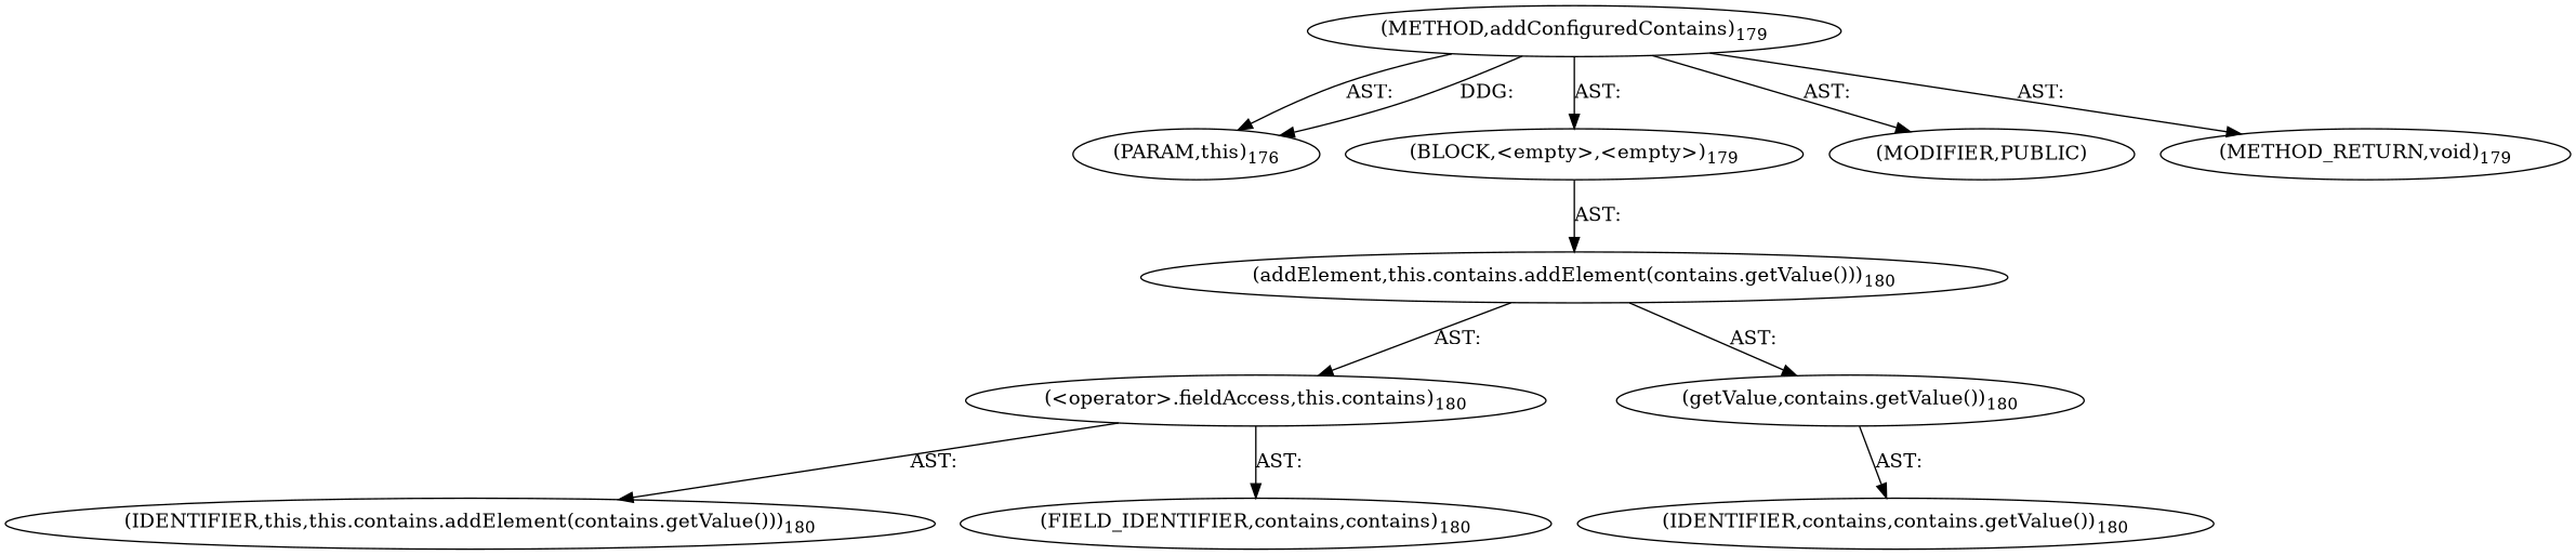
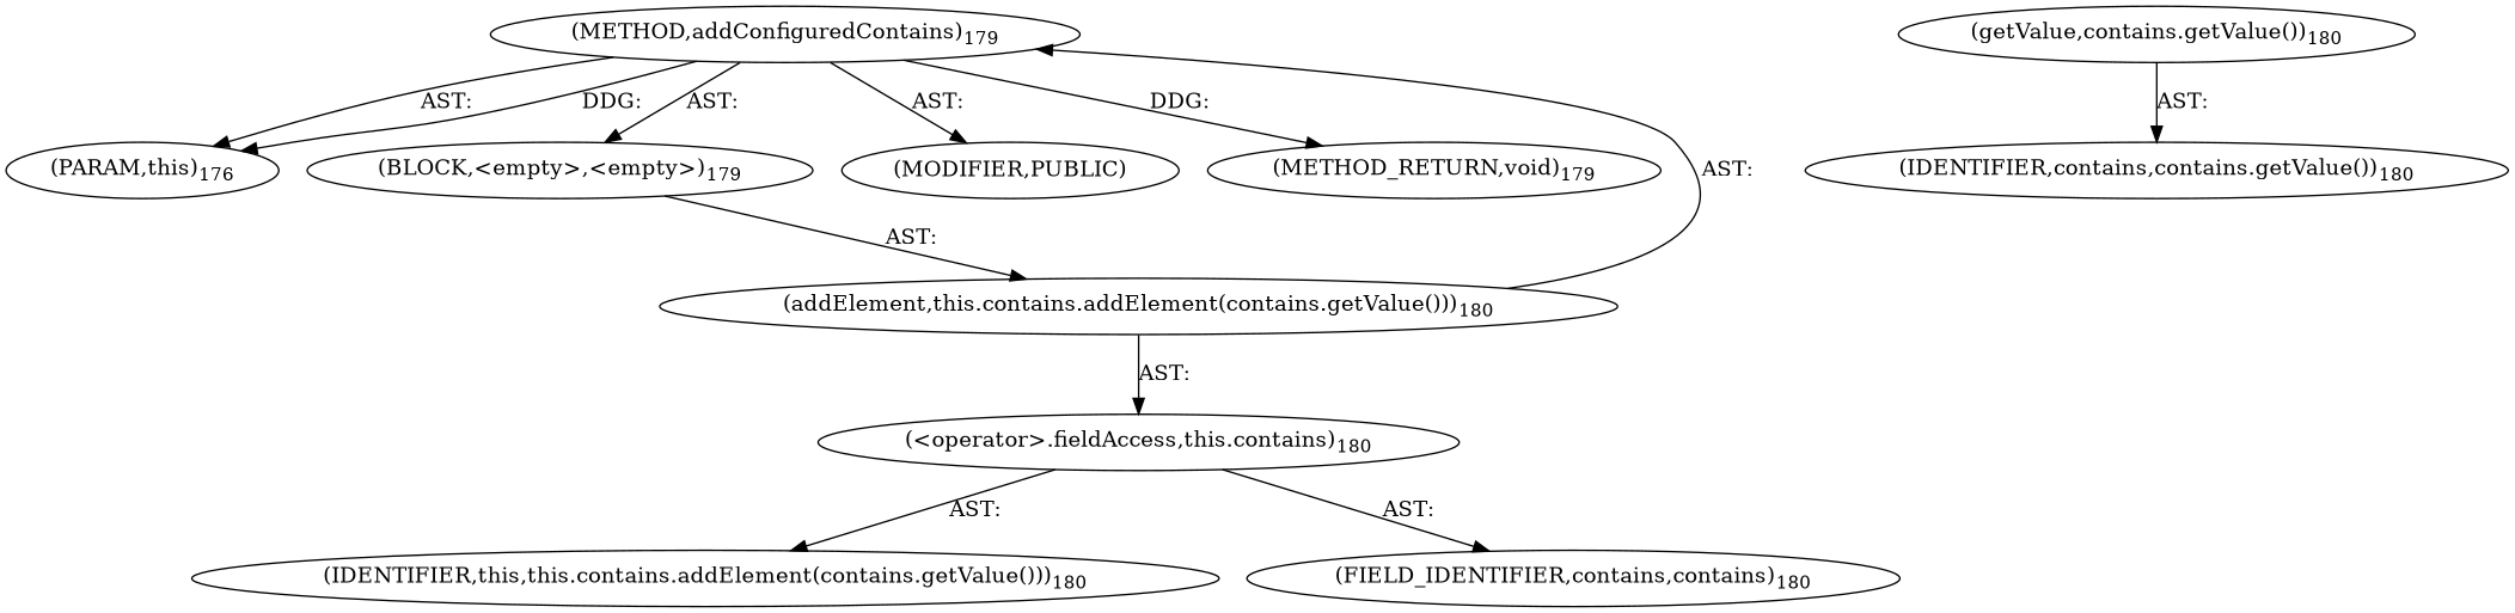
  digraph {
    n1 [label=<(METHOD,addConfiguredContains)<SUB>179</SUB>>]
    n2 [label=<(PARAM,this)<SUB>176</SUB>>]
    n3 [label=<(BLOCK,&lt;empty&gt;,&lt;empty&gt;)<SUB>179</SUB>>]
    n4 [label=<(MODIFIER,PUBLIC)>]
    n5 [label=<(METHOD_RETURN,void)<SUB>179</SUB>>]
    n6 [label=<(addElement,this.contains.addElement(contains.getValue()))<SUB>180</SUB>>]
    n7 [label=<(&lt;operator&gt;.fieldAccess,this.contains)<SUB>180</SUB>>]
    n8 [label=<(getValue,contains.getValue())<SUB>180</SUB>>]
    n9 [label=<(IDENTIFIER,this,this.contains.addElement(contains.getValue()))<SUB>180</SUB>>]
    n10 [label=<(FIELD_IDENTIFIER,contains,contains)<SUB>180</SUB>>]
    n11 [label=<(IDENTIFIER,contains,contains.getValue())<SUB>180</SUB>>]
    n1 -> n2 [label="AST: "]
    n1 -> n2 [label="DDG: "]
    n1 -> n3 [label="AST: "]
    n1 -> n4 [label="AST: "]
-   n1 -> n5 [label="AST: "]
+   n1 -> n5 [label="DDG: "]
    n3 -> n6 [label="AST: "]
    n6 -> n7 [label="AST: "]
-   n6 -> n8 [label="AST: "]
+   n6 -> n1 [label="AST: "]
    n7 -> n9 [label="AST: "]
    n7 -> n10 [label="AST: "]
    n8 -> n11 [label="AST: "]
  }
